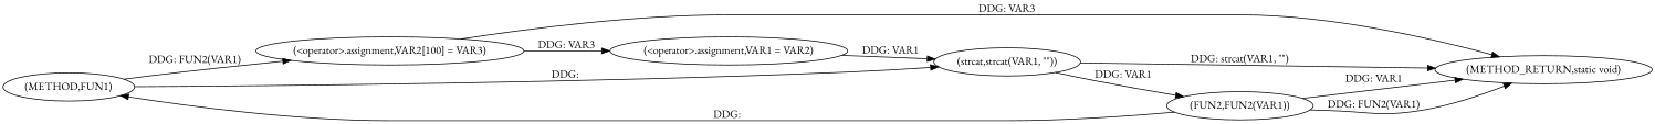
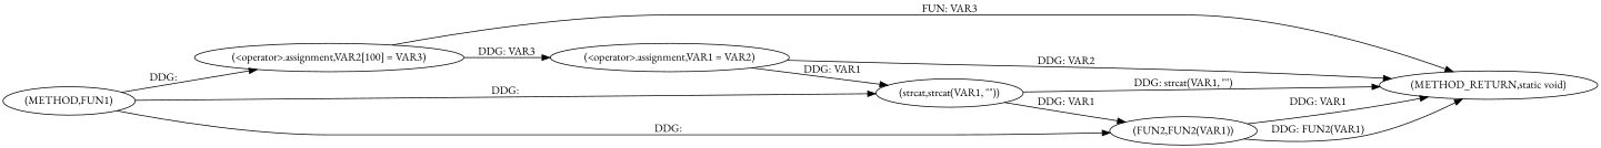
  digraph {
    fontname="EB Garamond"
    rankdir=LR
    node [fontname="EB Garamond"]
    edge [fontname="EB Garamond"]
    n1 [label="(METHOD,FUN1)"]
    n2 [label="(<operator>.assignment,VAR2[100] = VAR3)"]
    n3 [label="(strcat,strcat(VAR1, \"\"))"]
    n4 [label="(FUN2,FUN2(VAR1))"]
    n5 [label="(<operator>.assignment,VAR1 = VAR2)"]
    n6 [label="(METHOD_RETURN,static void)"]
-   n1 -> n2 [label="DDG: FUN2(VAR1)"]
+   n1 -> n2 [label="DDG: "]
    n1 -> n3 [label="DDG: "]
-   n4 -> n1 [label="DDG: "]
+   n1 -> n4 [label="DDG: "]
    n2 -> n5 [label="DDG: VAR3"]
-   n2 -> n6 [label="DDG: VAR3"]
+   n2 -> n6 [label="FUN: VAR3"]
    n3 -> n4 [label="DDG: VAR1"]
    n3 -> n6 [label="DDG: strcat(VAR1, \"\")"]
    n4 -> n6 [label="DDG: VAR1"]
    n4 -> n6 [label="DDG: FUN2(VAR1)"]
    n5 -> n3 [label="DDG: VAR1"]
+   n5 -> n6 [label="DDG: VAR2"]
  }
